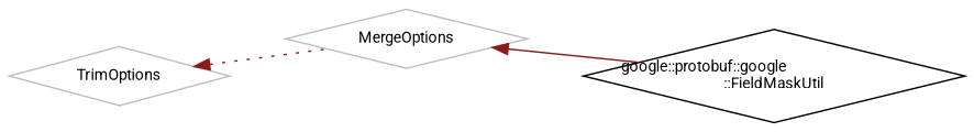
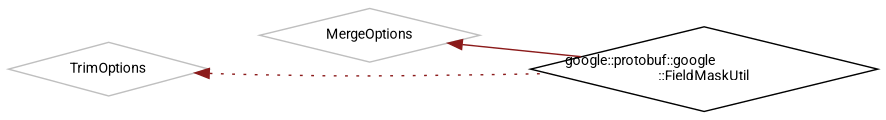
  digraph {
    fontname=Roboto
    rankdir=LR
    node [color=grey75 fillcolor=white fontname=Roboto fontsize=10 shape=diamond style=filled]
    edge [color=firebrick4 dir=back fontname=Roboto fontsize=10 labelfontname=Helvetica labelfontsize=10]
    n1 [height=0.2 label=MergeOptions width=0.4]
    n2 [color=black height=0.2 label="google::protobuf::google\l::FieldMaskUtil" width=0.4]
    n3 [height=0.2 label=TrimOptions width=0.4]
    n1 -> n2 [style=solid]
-   n3 -> n1 [style=dotted]
+   n3 -> n2 [style=dotted]
  }
